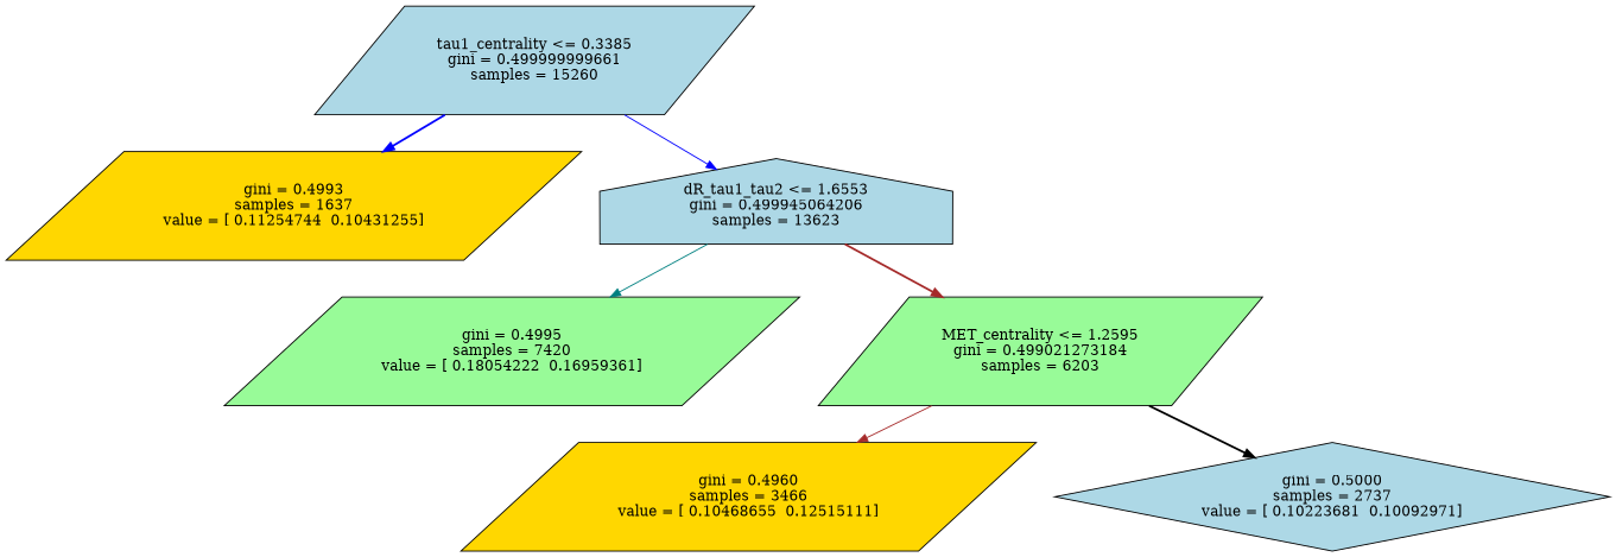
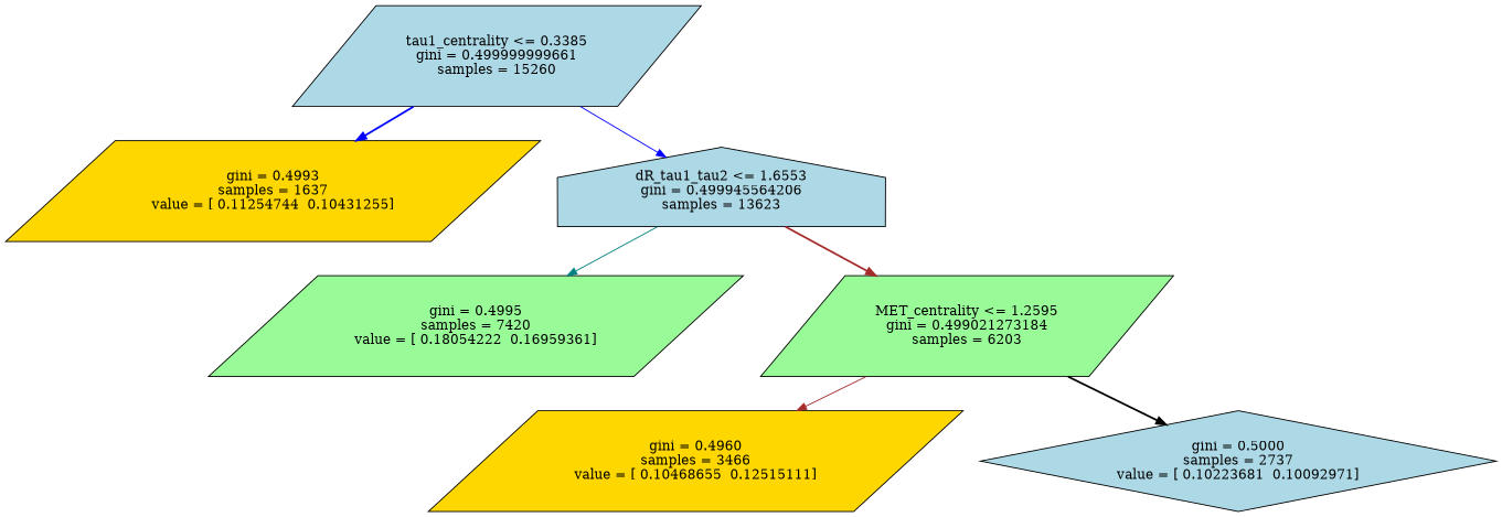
  digraph {
    node [shape=parallelogram style=filled fillcolor=lightblue]
    edge [color=blue style=bold]
    n1 [label="tau1_centrality <= 0.3385\ngini = 0.499999999661\nsamples = 15260"]
    n2 [label="gini = 0.4993\nsamples = 1637\nvalue = [ 0.11254744  0.10431255]" fillcolor=gold]
-   n3 [label="dR_tau1_tau2 <= 1.6553\ngini = 0.499945064206\nsamples = 13623" shape=house]
+   n3 [label="dR_tau1_tau2 <= 1.6553\ngini = 0.499945564206\nsamples = 13623" shape=house]
    n4 [label="gini = 0.4995\nsamples = 7420\nvalue = [ 0.18054222  0.16959361]" fillcolor=palegreen]
    n5 [label="MET_centrality <= 1.2595\ngini = 0.499021273184\nsamples = 6203" fillcolor=palegreen]
    n6 [label="gini = 0.4960\nsamples = 3466\nvalue = [ 0.10468655  0.12515111]" fillcolor=gold]
    n7 [label="gini = 0.5000\nsamples = 2737\nvalue = [ 0.10223681  0.10092971]" shape=diamond]
    n1 -> n2
    n1 -> n3 [style=solid]
    n3 -> n4 [color=teal style=solid]
    n3 -> n5 [color=brown]
    n5 -> n6 [color=brown style=solid]
    n5 -> n7 [color=black]
  }
